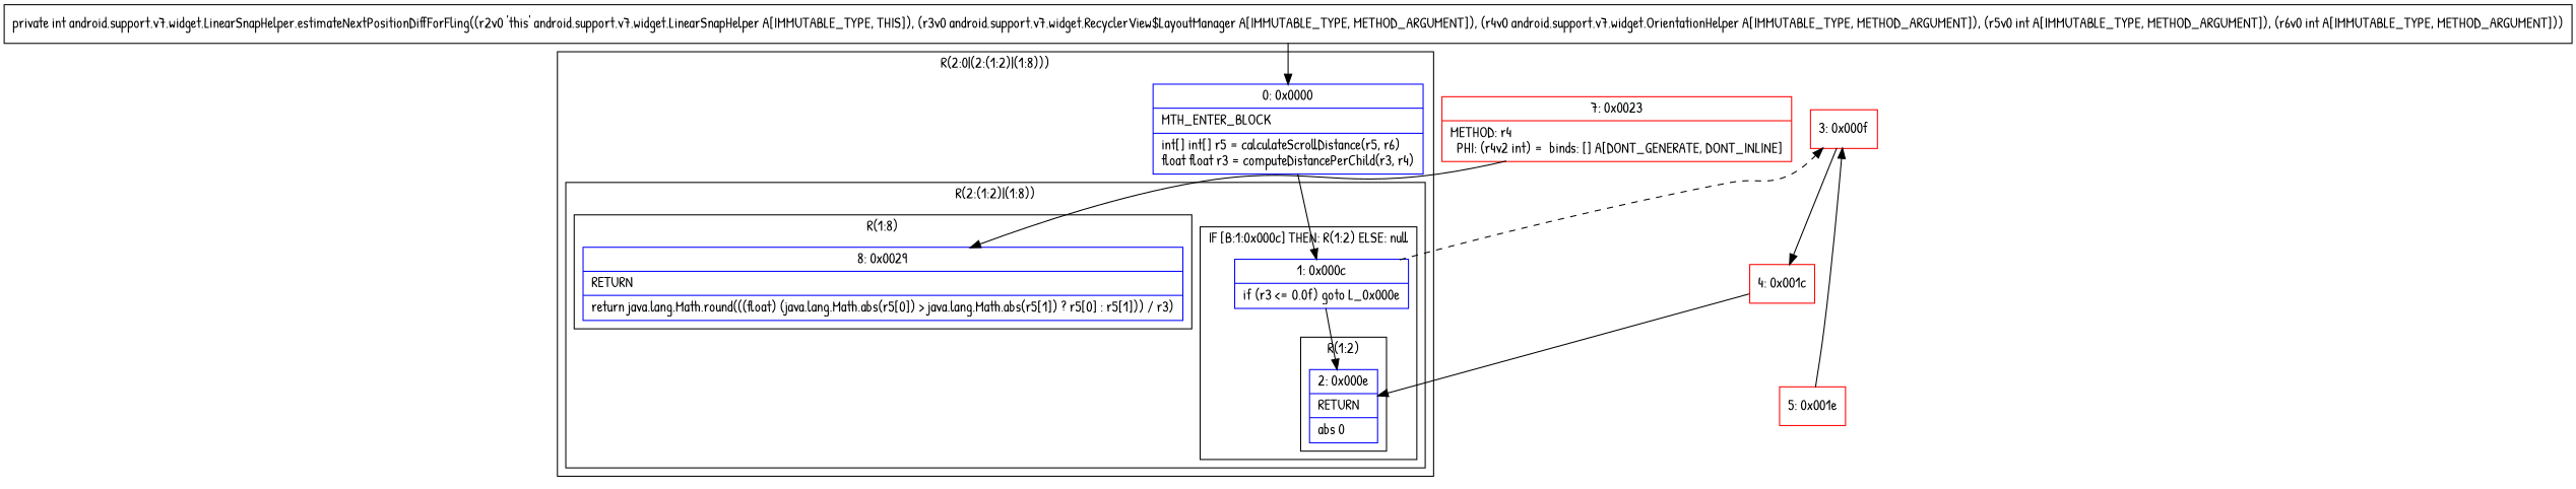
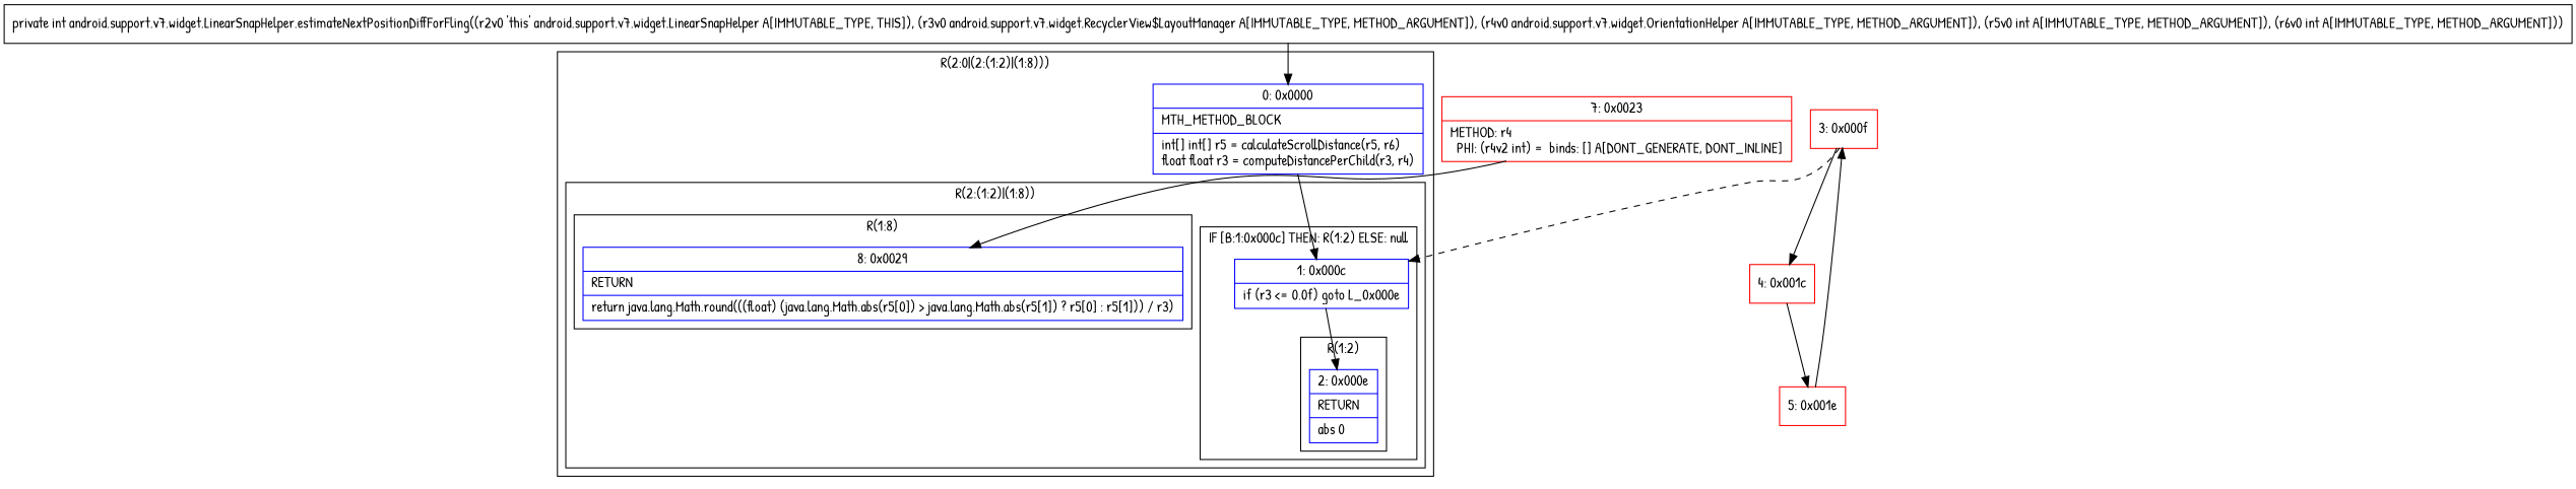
  digraph {
    fontname="Patrick Hand"
    node [color=blue fontname="Patrick Hand" shape=record]
    edge [fontname="Patrick Hand"]
    n1 [label="{2\:\ 0x000e|RETURN\l|abs 0\l}"]
    n2 [label="{1\:\ 0x000c|if (r3 \<= 0.0f) goto L_0x000e\l}"]
    n3 [label="{8\:\ 0x0029|RETURN\l|return java.lang.Math.round(((float) (java.lang.Math.abs(r5[0]) \> java.lang.Math.abs(r5[1]) ? r5[0] : r5[1])) \/ r3)\l}"]
-   n4 [label="{0\:\ 0x0000|MTH_ENTER_BLOCK\l|int[] int[] r5 = calculateScrollDistance(r5, r6)\lfloat float r3 = computeDistancePerChild(r3, r4)\l}"]
+   n4 [label="{0\:\ 0x0000|MTH_METHOD_BLOCK\l|int[] int[] r5 = calculateScrollDistance(r5, r6)\lfloat float r3 = computeDistancePerChild(r3, r4)\l}"]
    n5 [color=red label="{3\:\ 0x000f}"]
    n6 [color=red label="{4\:\ 0x001c}"]
    n7 [color=red label="{5\:\ 0x001e}"]
    n8 [color=red label="{7\:\ 0x0023|METHOD: r4 \l  PHI: (r4v2 int) =  binds: [] A[DONT_GENERATE, DONT_INLINE]\l}"]
    n9 [label="{private int android.support.v7.widget.LinearSnapHelper.estimateNextPositionDiffForFling((r2v0 'this' android.support.v7.widget.LinearSnapHelper A[IMMUTABLE_TYPE, THIS]), (r3v0 android.support.v7.widget.RecyclerView$LayoutManager A[IMMUTABLE_TYPE, METHOD_ARGUMENT]), (r4v0 android.support.v7.widget.OrientationHelper A[IMMUTABLE_TYPE, METHOD_ARGUMENT]), (r5v0 int A[IMMUTABLE_TYPE, METHOD_ARGUMENT]), (r6v0 int A[IMMUTABLE_TYPE, METHOD_ARGUMENT])) }" color=""]
    subgraph cluster_1 {
      label="R(2:0|(2:(1:2)|(1:8)))"
      n4
      subgraph cluster_2 {
        label="R(2:(1:2)|(1:8))"
        subgraph cluster_3 {
          label="IF [B:1:0x000c] THEN: R(1:2) ELSE: null"
          n2
          subgraph cluster_4 {
            label="R(1:2)"
            n1
          }
        }
        subgraph cluster_5 {
          label="R(1:8)"
          n3
        }
      }
    }
    n2 -> n1
-   n2 -> n5 [style=dashed]
+   n5 -> n2 [style=dashed]
    n4 -> n2
    n5 -> n6
-   n6 -> n1
+   n6 -> n7
    n7 -> n5
    n8 -> n3
    n9 -> n4
  }
